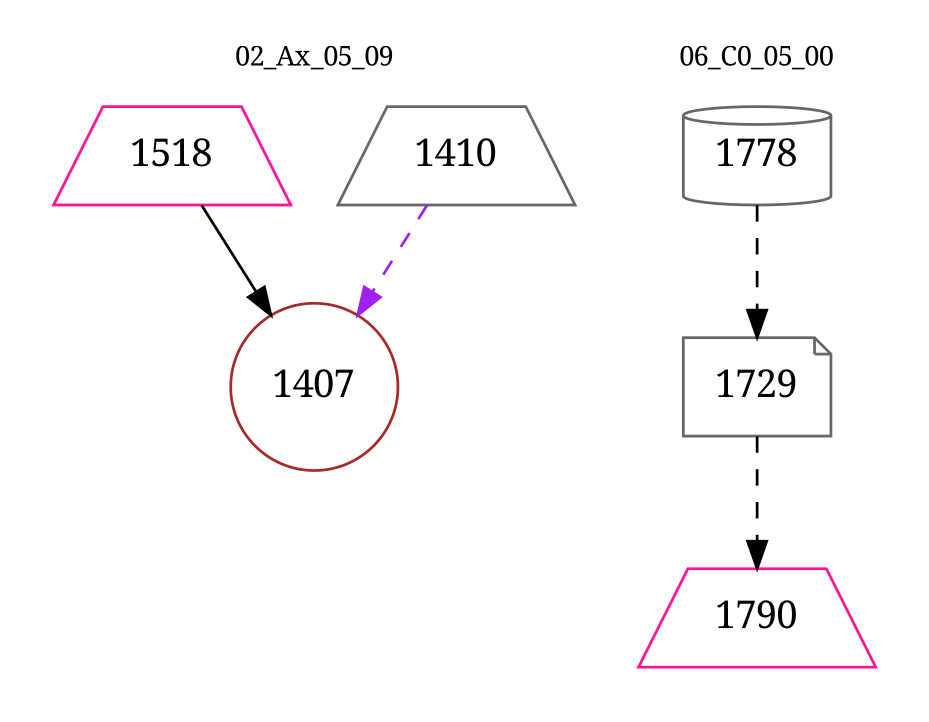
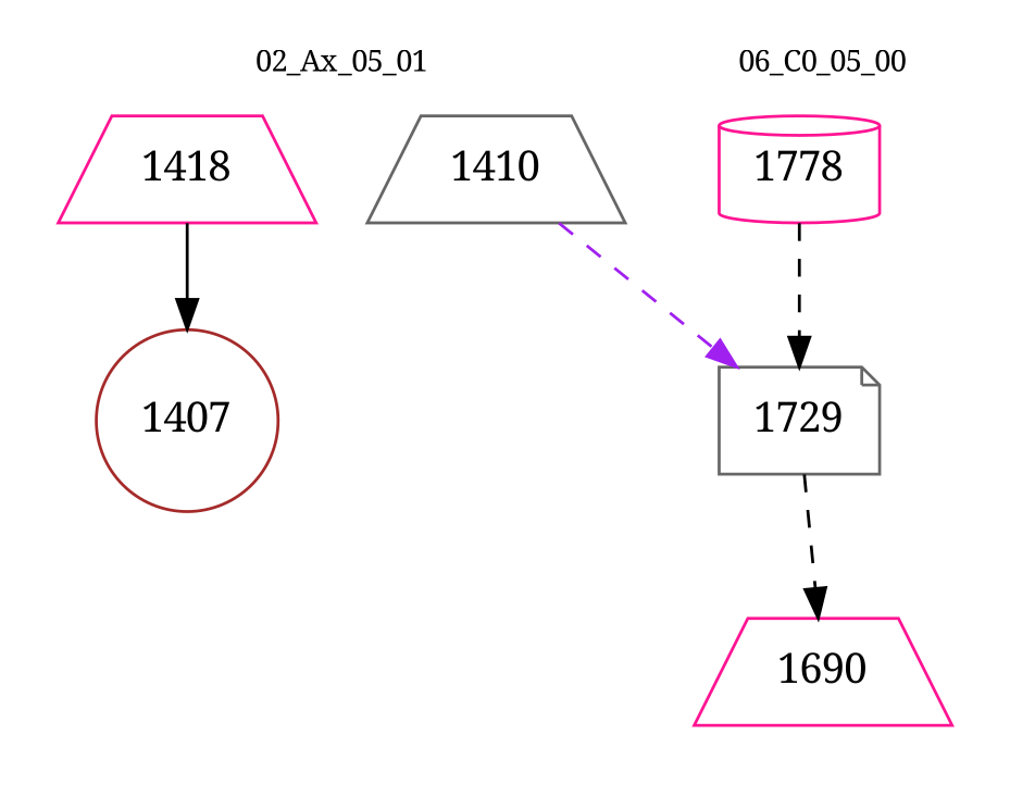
  digraph {
    fontname="Noto Serif"
    node [color=gray40 fontname="Noto Serif" shape=trapezium]
    edge [color=black fontname="Noto Serif" style=dashed]
    n1 [label=1410]
    n2 [color=brown label=1407 shape=circle]
-   n3 [color=deeppink label=1518]
-   n4 [label=1778 shape=cylinder]
+   n3 [color=deeppink label=1418]
+   n4 [color=deeppink label=1778 shape=cylinder]
    n5 [label=1729 shape=note]
-   n6 [color=deeppink label=1790]
+   n6 [color=deeppink label=1690]
    subgraph cluster_1 {
      color=white
      fontsize=10
-     label="02_Ax_05_09"
+     label="02_Ax_05_01"
      n1
      n2
      n3
    }
    subgraph cluster_2 {
      color=white
      fontsize=10
      label="06_C0_05_00"
      n4
      n5
      n6
    }
-   n1 -> n2 [color=purple]
+   n1 -> n5 [color=purple]
    n3 -> n2 [style=solid]
    n4 -> n5
    n5 -> n6
  }
